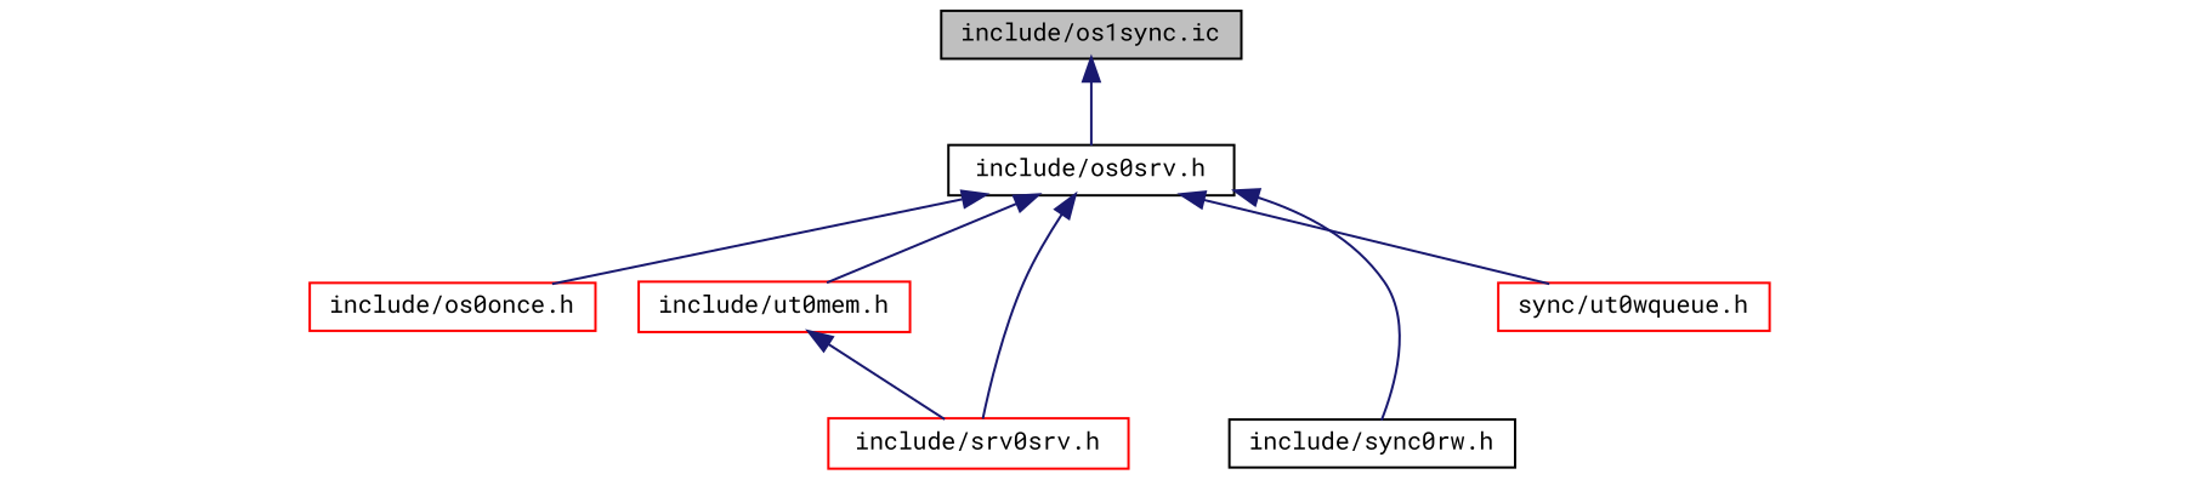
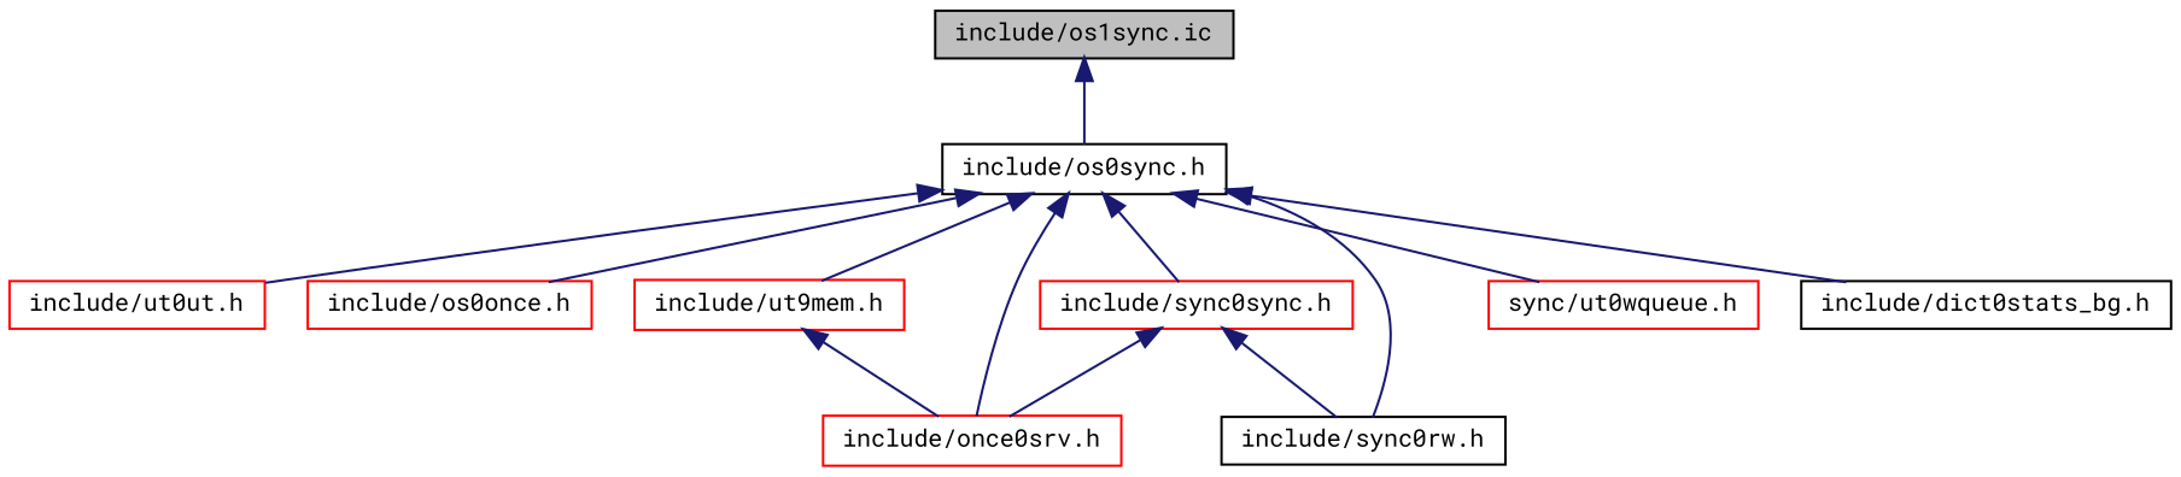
  digraph {
    fontname="Roboto Mono"
    node [color=red fontname="Roboto Mono" fontsize=10 shape=record]
    edge [color=midnightblue dir=back fontname="Roboto Mono" fontsize=10 labelfontname=FreeSans labelfontsize=10 style=solid]
    n1 [color=black fillcolor=grey75 fontcolor=black height=0.2 label="include/os1sync.ic" style=filled width=0.4]
-   n2 [color=black height=0.2 label="include/os0srv.h" width=0.4]
+   n2 [color=black height=0.2 label="include/os0sync.h" width=0.4]
+   n3 [height=0.2 label="include/ut0ut.h" width=0.4]
    n4 [height=0.2 label="include/os0once.h" width=0.4]
-   n5 [height=0.2 label="include/ut0mem.h" width=0.4]
+   n5 [height=0.2 label="include/ut9mem.h" width=0.4]
+   n6 [height=0.2 label="include/sync0sync.h" width=0.4]
    n7 [color=black height=0.2 label="include/sync0rw.h" width=0.4]
-   n8 [height=0.2 label="include/srv0srv.h" width=0.4]
+   n8 [height=0.2 label="include/once0srv.h" width=0.4]
    n9 [height=0.2 label="sync/ut0wqueue.h" width=0.4]
+   n10 [color=black height=0.2 label="include/dict0stats_bg.h" width=0.4]
    n1 -> n2
+   n2 -> n3
    n2 -> n4
    n2 -> n5
+   n2 -> n6
    n2 -> n7
    n2 -> n8
    n2 -> n9
+   n2 -> n10
    n5 -> n8
+   n6 -> n7
+   n6 -> n8
  }
